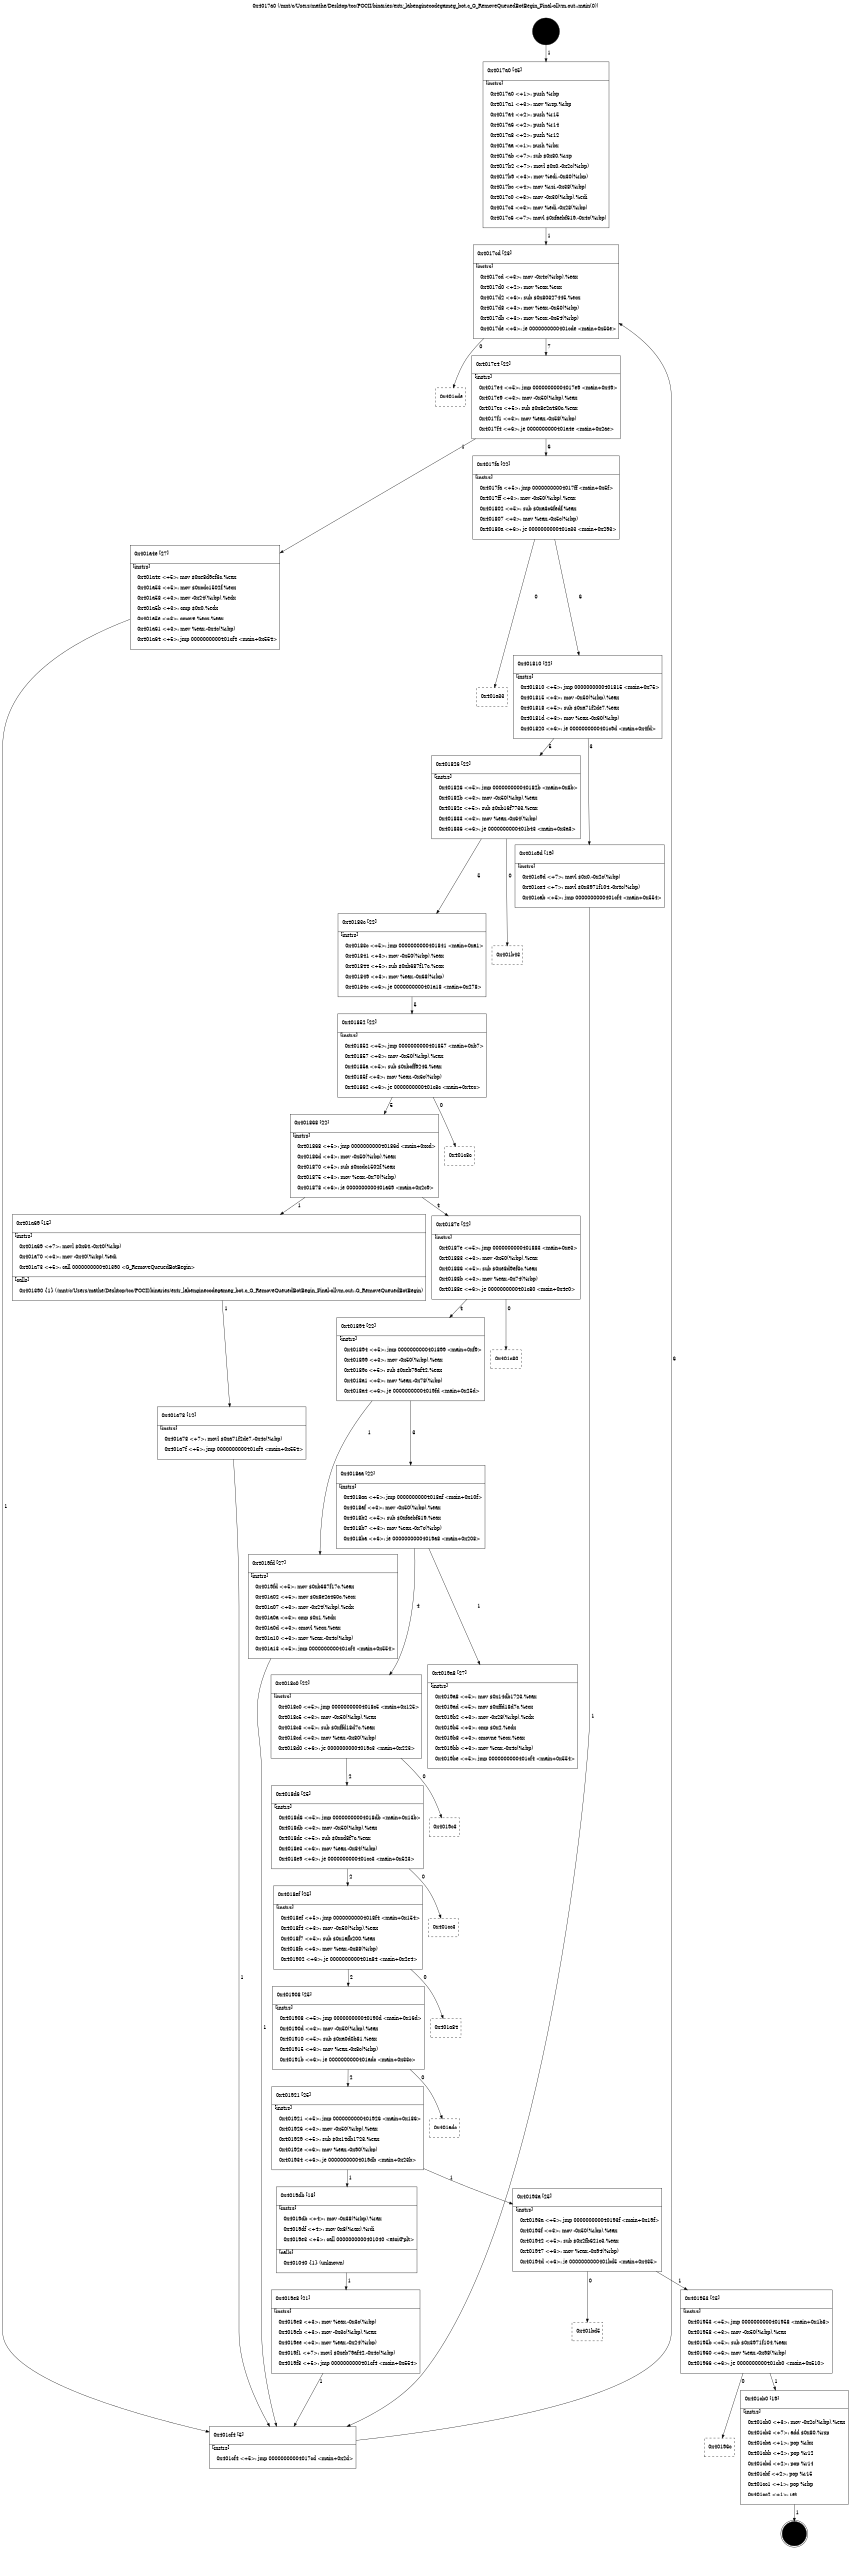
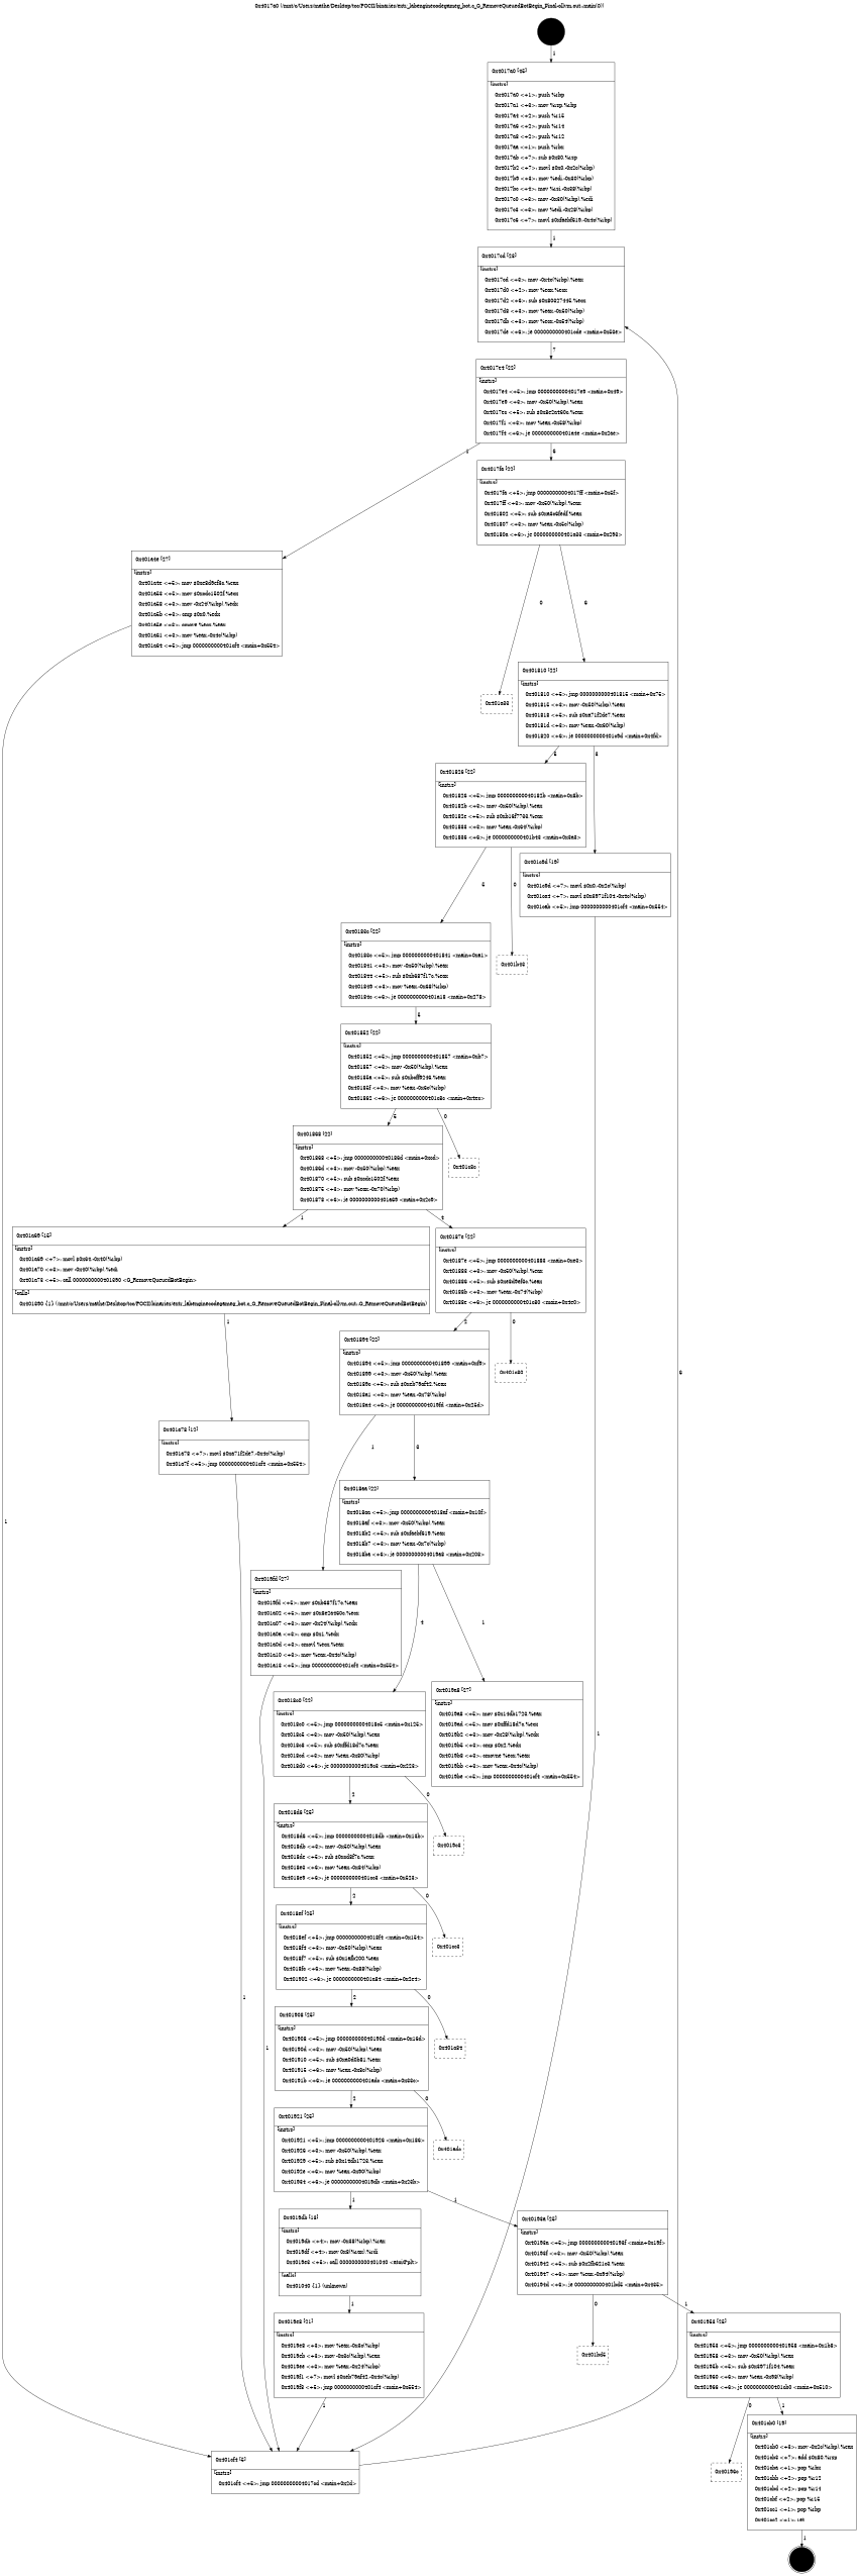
  digraph {
    label="0x4017a0 (/mnt/c/Users/mathe/Desktop/tcc/POCII/binaries/extr_labenginecodegameg_bot.c_G_RemoveQueuedBotBegin_Final-ollvm.out::main(0))"
    labelloc=t
    node [shape=record]
    Entry [fillcolor=black height=0.3 shape=circle style=filled width=0.3]
    n2 [label="{\n     0x4017a0 [45]\l\n     | [instrs]\l\n     &nbsp;&nbsp;0x4017a0 \<+1\>: push %rbp\l\n     &nbsp;&nbsp;0x4017a1 \<+3\>: mov %rsp,%rbp\l\n     &nbsp;&nbsp;0x4017a4 \<+2\>: push %r15\l\n     &nbsp;&nbsp;0x4017a6 \<+2\>: push %r14\l\n     &nbsp;&nbsp;0x4017a8 \<+2\>: push %r12\l\n     &nbsp;&nbsp;0x4017aa \<+1\>: push %rbx\l\n     &nbsp;&nbsp;0x4017ab \<+7\>: sub $0x80,%rsp\l\n     &nbsp;&nbsp;0x4017b2 \<+7\>: movl $0x0,-0x2c(%rbp)\l\n     &nbsp;&nbsp;0x4017b9 \<+3\>: mov %edi,-0x30(%rbp)\l\n     &nbsp;&nbsp;0x4017bc \<+4\>: mov %rsi,-0x38(%rbp)\l\n     &nbsp;&nbsp;0x4017c0 \<+3\>: mov -0x30(%rbp),%edi\l\n     &nbsp;&nbsp;0x4017c3 \<+3\>: mov %edi,-0x28(%rbp)\l\n     &nbsp;&nbsp;0x4017c6 \<+7\>: movl $0xfaebf619,-0x4c(%rbp)\l\n  }"]
    n3 [label="{\n     0x4017cd [23]\l\n     | [instrs]\l\n     &nbsp;&nbsp;0x4017cd \<+3\>: mov -0x4c(%rbp),%eax\l\n     &nbsp;&nbsp;0x4017d0 \<+2\>: mov %eax,%ecx\l\n     &nbsp;&nbsp;0x4017d2 \<+6\>: sub $0x80327445,%ecx\l\n     &nbsp;&nbsp;0x4017d8 \<+3\>: mov %eax,-0x50(%rbp)\l\n     &nbsp;&nbsp;0x4017db \<+3\>: mov %ecx,-0x54(%rbp)\l\n     &nbsp;&nbsp;0x4017de \<+6\>: je 0000000000401cde \<main+0x53e\>\l\n  }"]
-   n4 [label="{\n     0x401cde\l\n  }" style=dashed]
    n5 [label="{\n     0x4017e4 [22]\l\n     | [instrs]\l\n     &nbsp;&nbsp;0x4017e4 \<+5\>: jmp 00000000004017e9 \<main+0x49\>\l\n     &nbsp;&nbsp;0x4017e9 \<+3\>: mov -0x50(%rbp),%eax\l\n     &nbsp;&nbsp;0x4017ec \<+5\>: sub $0x8e2a460c,%eax\l\n     &nbsp;&nbsp;0x4017f1 \<+3\>: mov %eax,-0x58(%rbp)\l\n     &nbsp;&nbsp;0x4017f4 \<+6\>: je 0000000000401a4e \<main+0x2ae\>\l\n  }"]
    n6 [label="{\n     0x401a4e [27]\l\n     | [instrs]\l\n     &nbsp;&nbsp;0x401a4e \<+5\>: mov $0xe8d9ef3c,%eax\l\n     &nbsp;&nbsp;0x401a53 \<+5\>: mov $0xcdc1502f,%ecx\l\n     &nbsp;&nbsp;0x401a58 \<+3\>: mov -0x24(%rbp),%edx\l\n     &nbsp;&nbsp;0x401a5b \<+3\>: cmp $0x0,%edx\l\n     &nbsp;&nbsp;0x401a5e \<+3\>: cmove %ecx,%eax\l\n     &nbsp;&nbsp;0x401a61 \<+3\>: mov %eax,-0x4c(%rbp)\l\n     &nbsp;&nbsp;0x401a64 \<+5\>: jmp 0000000000401cf4 \<main+0x554\>\l\n  }"]
    n7 [label="{\n     0x4017fa [22]\l\n     | [instrs]\l\n     &nbsp;&nbsp;0x4017fa \<+5\>: jmp 00000000004017ff \<main+0x5f\>\l\n     &nbsp;&nbsp;0x4017ff \<+3\>: mov -0x50(%rbp),%eax\l\n     &nbsp;&nbsp;0x401802 \<+5\>: sub $0xa3c6fedf,%eax\l\n     &nbsp;&nbsp;0x401807 \<+3\>: mov %eax,-0x5c(%rbp)\l\n     &nbsp;&nbsp;0x40180a \<+6\>: je 0000000000401a33 \<main+0x293\>\l\n  }"]
    n8 [label="{\n     0x401cf4 [5]\l\n     | [instrs]\l\n     &nbsp;&nbsp;0x401cf4 \<+5\>: jmp 00000000004017cd \<main+0x2d\>\l\n  }"]
    n9 [label="{\n     0x401a33\l\n  }" style=dashed]
    n10 [label="{\n     0x401810 [22]\l\n     | [instrs]\l\n     &nbsp;&nbsp;0x401810 \<+5\>: jmp 0000000000401815 \<main+0x75\>\l\n     &nbsp;&nbsp;0x401815 \<+3\>: mov -0x50(%rbp),%eax\l\n     &nbsp;&nbsp;0x401818 \<+5\>: sub $0xa71f2de7,%eax\l\n     &nbsp;&nbsp;0x40181d \<+3\>: mov %eax,-0x60(%rbp)\l\n     &nbsp;&nbsp;0x401820 \<+6\>: je 0000000000401c9d \<main+0x4fd\>\l\n  }"]
    Exit [fillcolor=black height=0.3 peripheries=2 shape=circle style=filled width=0.3]
    n12 [label="{\n     0x401c9d [19]\l\n     | [instrs]\l\n     &nbsp;&nbsp;0x401c9d \<+7\>: movl $0x0,-0x2c(%rbp)\l\n     &nbsp;&nbsp;0x401ca4 \<+7\>: movl $0x3971f104,-0x4c(%rbp)\l\n     &nbsp;&nbsp;0x401cab \<+5\>: jmp 0000000000401cf4 \<main+0x554\>\l\n  }"]
    n13 [label="{\n     0x401826 [22]\l\n     | [instrs]\l\n     &nbsp;&nbsp;0x401826 \<+5\>: jmp 000000000040182b \<main+0x8b\>\l\n     &nbsp;&nbsp;0x40182b \<+3\>: mov -0x50(%rbp),%eax\l\n     &nbsp;&nbsp;0x40182e \<+5\>: sub $0xb16f7733,%eax\l\n     &nbsp;&nbsp;0x401833 \<+3\>: mov %eax,-0x64(%rbp)\l\n     &nbsp;&nbsp;0x401836 \<+6\>: je 0000000000401b43 \<main+0x3a3\>\l\n  }"]
    n14 [label="{\n     0x40196c\l\n  }" style=dashed]
    n15 [label="{\n     0x401b43\l\n  }" style=dashed]
    n16 [label="{\n     0x40183c [22]\l\n     | [instrs]\l\n     &nbsp;&nbsp;0x40183c \<+5\>: jmp 0000000000401841 \<main+0xa1\>\l\n     &nbsp;&nbsp;0x401841 \<+3\>: mov -0x50(%rbp),%eax\l\n     &nbsp;&nbsp;0x401844 \<+5\>: sub $0xb687f17c,%eax\l\n     &nbsp;&nbsp;0x401849 \<+3\>: mov %eax,-0x68(%rbp)\l\n     &nbsp;&nbsp;0x40184c \<+6\>: je 0000000000401a18 \<main+0x278\>\l\n  }"]
    n17 [label="{\n     0x401cb0 [19]\l\n     | [instrs]\l\n     &nbsp;&nbsp;0x401cb0 \<+3\>: mov -0x2c(%rbp),%eax\l\n     &nbsp;&nbsp;0x401cb3 \<+7\>: add $0x80,%rsp\l\n     &nbsp;&nbsp;0x401cba \<+1\>: pop %rbx\l\n     &nbsp;&nbsp;0x401cbb \<+2\>: pop %r12\l\n     &nbsp;&nbsp;0x401cbd \<+2\>: pop %r14\l\n     &nbsp;&nbsp;0x401cbf \<+2\>: pop %r15\l\n     &nbsp;&nbsp;0x401cc1 \<+1\>: pop %rbp\l\n     &nbsp;&nbsp;0x401cc2 \<+1\>: ret\l\n  }"]
    n18 [label="{\n     0x401852 [22]\l\n     | [instrs]\l\n     &nbsp;&nbsp;0x401852 \<+5\>: jmp 0000000000401857 \<main+0xb7\>\l\n     &nbsp;&nbsp;0x401857 \<+3\>: mov -0x50(%rbp),%eax\l\n     &nbsp;&nbsp;0x40185a \<+5\>: sub $0xbcff9246,%eax\l\n     &nbsp;&nbsp;0x40185f \<+3\>: mov %eax,-0x6c(%rbp)\l\n     &nbsp;&nbsp;0x401862 \<+6\>: je 0000000000401c8c \<main+0x4ec\>\l\n  }"]
    n19 [label="{\n     0x401953 [25]\l\n     | [instrs]\l\n     &nbsp;&nbsp;0x401953 \<+5\>: jmp 0000000000401958 \<main+0x1b8\>\l\n     &nbsp;&nbsp;0x401958 \<+3\>: mov -0x50(%rbp),%eax\l\n     &nbsp;&nbsp;0x40195b \<+5\>: sub $0x3971f104,%eax\l\n     &nbsp;&nbsp;0x401960 \<+6\>: mov %eax,-0x98(%rbp)\l\n     &nbsp;&nbsp;0x401966 \<+6\>: je 0000000000401cb0 \<main+0x510\>\l\n  }"]
    n20 [label="{\n     0x401c8c\l\n  }" style=dashed]
    n21 [label="{\n     0x401868 [22]\l\n     | [instrs]\l\n     &nbsp;&nbsp;0x401868 \<+5\>: jmp 000000000040186d \<main+0xcd\>\l\n     &nbsp;&nbsp;0x40186d \<+3\>: mov -0x50(%rbp),%eax\l\n     &nbsp;&nbsp;0x401870 \<+5\>: sub $0xcdc1502f,%eax\l\n     &nbsp;&nbsp;0x401875 \<+3\>: mov %eax,-0x70(%rbp)\l\n     &nbsp;&nbsp;0x401878 \<+6\>: je 0000000000401a69 \<main+0x2c9\>\l\n  }"]
    n22 [label="{\n     0x401bd5\l\n  }" style=dashed]
    n23 [label="{\n     0x401a69 [15]\l\n     | [instrs]\l\n     &nbsp;&nbsp;0x401a69 \<+7\>: movl $0x64,-0x40(%rbp)\l\n     &nbsp;&nbsp;0x401a70 \<+3\>: mov -0x40(%rbp),%edi\l\n     &nbsp;&nbsp;0x401a73 \<+5\>: call 0000000000401390 \<G_RemoveQueuedBotBegin\>\l\n     | [calls]\l\n     &nbsp;&nbsp;0x401390 \{1\} (/mnt/c/Users/mathe/Desktop/tcc/POCII/binaries/extr_labenginecodegameg_bot.c_G_RemoveQueuedBotBegin_Final-ollvm.out::G_RemoveQueuedBotBegin)\l\n  }"]
    n24 [label="{\n     0x40187e [22]\l\n     | [instrs]\l\n     &nbsp;&nbsp;0x40187e \<+5\>: jmp 0000000000401883 \<main+0xe3\>\l\n     &nbsp;&nbsp;0x401883 \<+3\>: mov -0x50(%rbp),%eax\l\n     &nbsp;&nbsp;0x401886 \<+5\>: sub $0xe8d9ef3c,%eax\l\n     &nbsp;&nbsp;0x40188b \<+3\>: mov %eax,-0x74(%rbp)\l\n     &nbsp;&nbsp;0x40188e \<+6\>: je 0000000000401c80 \<main+0x4e0\>\l\n  }"]
    n25 [label="{\n     0x401a78 [12]\l\n     | [instrs]\l\n     &nbsp;&nbsp;0x401a78 \<+7\>: movl $0xa71f2de7,-0x4c(%rbp)\l\n     &nbsp;&nbsp;0x401a7f \<+5\>: jmp 0000000000401cf4 \<main+0x554\>\l\n  }"]
    n26 [label="{\n     0x401c80\l\n  }" style=dashed]
    n27 [label="{\n     0x401894 [22]\l\n     | [instrs]\l\n     &nbsp;&nbsp;0x401894 \<+5\>: jmp 0000000000401899 \<main+0xf9\>\l\n     &nbsp;&nbsp;0x401899 \<+3\>: mov -0x50(%rbp),%eax\l\n     &nbsp;&nbsp;0x40189c \<+5\>: sub $0xeb79af42,%eax\l\n     &nbsp;&nbsp;0x4018a1 \<+3\>: mov %eax,-0x78(%rbp)\l\n     &nbsp;&nbsp;0x4018a4 \<+6\>: je 00000000004019fd \<main+0x25d\>\l\n  }"]
    n28 [label="{\n     0x4019e8 [21]\l\n     | [instrs]\l\n     &nbsp;&nbsp;0x4019e8 \<+3\>: mov %eax,-0x3c(%rbp)\l\n     &nbsp;&nbsp;0x4019eb \<+3\>: mov -0x3c(%rbp),%eax\l\n     &nbsp;&nbsp;0x4019ee \<+3\>: mov %eax,-0x24(%rbp)\l\n     &nbsp;&nbsp;0x4019f1 \<+7\>: movl $0xeb79af42,-0x4c(%rbp)\l\n     &nbsp;&nbsp;0x4019f8 \<+5\>: jmp 0000000000401cf4 \<main+0x554\>\l\n  }"]
    n29 [label="{\n     0x4019fd [27]\l\n     | [instrs]\l\n     &nbsp;&nbsp;0x4019fd \<+5\>: mov $0xb687f17c,%eax\l\n     &nbsp;&nbsp;0x401a02 \<+5\>: mov $0x8e2a460c,%ecx\l\n     &nbsp;&nbsp;0x401a07 \<+3\>: mov -0x24(%rbp),%edx\l\n     &nbsp;&nbsp;0x401a0a \<+3\>: cmp $0x1,%edx\l\n     &nbsp;&nbsp;0x401a0d \<+3\>: cmovl %ecx,%eax\l\n     &nbsp;&nbsp;0x401a10 \<+3\>: mov %eax,-0x4c(%rbp)\l\n     &nbsp;&nbsp;0x401a13 \<+5\>: jmp 0000000000401cf4 \<main+0x554\>\l\n  }"]
    n30 [label="{\n     0x4018aa [22]\l\n     | [instrs]\l\n     &nbsp;&nbsp;0x4018aa \<+5\>: jmp 00000000004018af \<main+0x10f\>\l\n     &nbsp;&nbsp;0x4018af \<+3\>: mov -0x50(%rbp),%eax\l\n     &nbsp;&nbsp;0x4018b2 \<+5\>: sub $0xfaebf619,%eax\l\n     &nbsp;&nbsp;0x4018b7 \<+3\>: mov %eax,-0x7c(%rbp)\l\n     &nbsp;&nbsp;0x4018ba \<+6\>: je 00000000004019a8 \<main+0x208\>\l\n  }"]
    n31 [label="{\n     0x40193a [25]\l\n     | [instrs]\l\n     &nbsp;&nbsp;0x40193a \<+5\>: jmp 000000000040193f \<main+0x19f\>\l\n     &nbsp;&nbsp;0x40193f \<+3\>: mov -0x50(%rbp),%eax\l\n     &nbsp;&nbsp;0x401942 \<+5\>: sub $0x2fb621c3,%eax\l\n     &nbsp;&nbsp;0x401947 \<+6\>: mov %eax,-0x94(%rbp)\l\n     &nbsp;&nbsp;0x40194d \<+6\>: je 0000000000401bd5 \<main+0x435\>\l\n  }"]
    n32 [label="{\n     0x4019a8 [27]\l\n     | [instrs]\l\n     &nbsp;&nbsp;0x4019a8 \<+5\>: mov $0x14db1723,%eax\l\n     &nbsp;&nbsp;0x4019ad \<+5\>: mov $0xffd18d7c,%ecx\l\n     &nbsp;&nbsp;0x4019b2 \<+3\>: mov -0x28(%rbp),%edx\l\n     &nbsp;&nbsp;0x4019b5 \<+3\>: cmp $0x2,%edx\l\n     &nbsp;&nbsp;0x4019b8 \<+3\>: cmovne %ecx,%eax\l\n     &nbsp;&nbsp;0x4019bb \<+3\>: mov %eax,-0x4c(%rbp)\l\n     &nbsp;&nbsp;0x4019be \<+5\>: jmp 0000000000401cf4 \<main+0x554\>\l\n  }"]
    n33 [label="{\n     0x4018c0 [22]\l\n     | [instrs]\l\n     &nbsp;&nbsp;0x4018c0 \<+5\>: jmp 00000000004018c5 \<main+0x125\>\l\n     &nbsp;&nbsp;0x4018c5 \<+3\>: mov -0x50(%rbp),%eax\l\n     &nbsp;&nbsp;0x4018c8 \<+5\>: sub $0xffd18d7c,%eax\l\n     &nbsp;&nbsp;0x4018cd \<+3\>: mov %eax,-0x80(%rbp)\l\n     &nbsp;&nbsp;0x4018d0 \<+6\>: je 00000000004019c3 \<main+0x223\>\l\n  }"]
    n34 [label="{\n     0x4019db [13]\l\n     | [instrs]\l\n     &nbsp;&nbsp;0x4019db \<+4\>: mov -0x38(%rbp),%rax\l\n     &nbsp;&nbsp;0x4019df \<+4\>: mov 0x8(%rax),%rdi\l\n     &nbsp;&nbsp;0x4019e3 \<+5\>: call 0000000000401040 \<atoi@plt\>\l\n     | [calls]\l\n     &nbsp;&nbsp;0x401040 \{1\} (unknown)\l\n  }"]
    n35 [label="{\n     0x4019c3\l\n  }" style=dashed]
    n36 [label="{\n     0x4018d6 [25]\l\n     | [instrs]\l\n     &nbsp;&nbsp;0x4018d6 \<+5\>: jmp 00000000004018db \<main+0x13b\>\l\n     &nbsp;&nbsp;0x4018db \<+3\>: mov -0x50(%rbp),%eax\l\n     &nbsp;&nbsp;0x4018de \<+5\>: sub $0xcd8f7c,%eax\l\n     &nbsp;&nbsp;0x4018e3 \<+6\>: mov %eax,-0x84(%rbp)\l\n     &nbsp;&nbsp;0x4018e9 \<+6\>: je 0000000000401cc3 \<main+0x523\>\l\n  }"]
    n37 [label="{\n     0x401921 [25]\l\n     | [instrs]\l\n     &nbsp;&nbsp;0x401921 \<+5\>: jmp 0000000000401926 \<main+0x186\>\l\n     &nbsp;&nbsp;0x401926 \<+3\>: mov -0x50(%rbp),%eax\l\n     &nbsp;&nbsp;0x401929 \<+5\>: sub $0x14db1723,%eax\l\n     &nbsp;&nbsp;0x40192e \<+6\>: mov %eax,-0x90(%rbp)\l\n     &nbsp;&nbsp;0x401934 \<+6\>: je 00000000004019db \<main+0x23b\>\l\n  }"]
    n38 [label="{\n     0x401cc3\l\n  }" style=dashed]
    n39 [label="{\n     0x4018ef [25]\l\n     | [instrs]\l\n     &nbsp;&nbsp;0x4018ef \<+5\>: jmp 00000000004018f4 \<main+0x154\>\l\n     &nbsp;&nbsp;0x4018f4 \<+3\>: mov -0x50(%rbp),%eax\l\n     &nbsp;&nbsp;0x4018f7 \<+5\>: sub $0x1afb200,%eax\l\n     &nbsp;&nbsp;0x4018fc \<+6\>: mov %eax,-0x88(%rbp)\l\n     &nbsp;&nbsp;0x401902 \<+6\>: je 0000000000401a84 \<main+0x2e4\>\l\n  }"]
    n40 [label="{\n     0x401adc\l\n  }" style=dashed]
    n41 [label="{\n     0x401908 [25]\l\n     | [instrs]\l\n     &nbsp;&nbsp;0x401908 \<+5\>: jmp 000000000040190d \<main+0x16d\>\l\n     &nbsp;&nbsp;0x40190d \<+3\>: mov -0x50(%rbp),%eax\l\n     &nbsp;&nbsp;0x401910 \<+5\>: sub $0xa0d0b81,%eax\l\n     &nbsp;&nbsp;0x401915 \<+6\>: mov %eax,-0x8c(%rbp)\l\n     &nbsp;&nbsp;0x40191b \<+6\>: je 0000000000401adc \<main+0x33c\>\l\n  }"]
    n42 [label="{\n     0x401a84\l\n  }" style=dashed]
    Entry -> n2 [label=" 1"]
    n2 -> n3 [label=" 1"]
-   n3 -> n4 [label=" 0"]
    n3 -> n5 [label=" 7"]
    n5 -> n6 [label=" 1"]
    n5 -> n7 [label=" 6"]
    n6 -> n8 [label=" 1"]
    n7 -> n9 [label=" 0"]
    n7 -> n10 [label=" 6"]
    n8 -> n3 [label=" 6"]
    n10 -> n12 [label=" 3"]
    n10 -> n13 [label=" 5"]
    n12 -> n8 [label=" 1"]
    n13 -> n15 [label=" 0"]
    n13 -> n16 [label=" 5"]
    n16 -> n18 [label=" 5"]
    n17 -> Exit [label=" 1"]
    n18 -> n20 [label=" 0"]
    n18 -> n21 [label=" 5"]
    n19 -> n14 [label=" 0"]
    n19 -> n17 [label=" 1"]
    n21 -> n23 [label=" 1"]
    n21 -> n24 [label=" 4"]
    n23 -> n25 [label=" 1"]
    n24 -> n26 [label=" 0"]
-   n24 -> n27 [label=" 4"]
+   n24 -> n27 [label=" 2"]
    n25 -> n8 [label=" 1"]
    n27 -> n29 [label=" 1"]
    n27 -> n30 [label=" 3"]
    n28 -> n8 [label=" 1"]
    n29 -> n8 [label=" 1"]
    n30 -> n32 [label=" 1"]
    n30 -> n33 [label=" 4"]
    n31 -> n19 [label=" 1"]
    n31 -> n22 [label=" 0"]
    n33 -> n35 [label=" 0"]
    n33 -> n36 [label=" 2"]
    n34 -> n28 [label=" 1"]
    n36 -> n38 [label=" 0"]
    n36 -> n39 [label=" 2"]
    n37 -> n31 [label=" 1"]
    n37 -> n34 [label=" 1"]
    n39 -> n41 [label=" 2"]
    n39 -> n42 [label=" 0"]
    n41 -> n37 [label=" 2"]
    n41 -> n40 [label=" 0"]
  }
